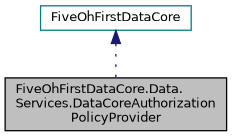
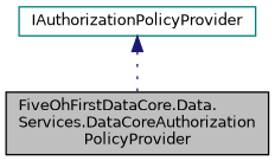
  digraph {
    node [fontname=Helvetica fontsize=10 shape=record style=filled]
    n1 [color=black fillcolor=grey75 fontcolor=black height=0.2 label="FiveOhFirstDataCore.Data.\lServices.DataCoreAuthorization\lPolicyProvider" width=0.4]
-   n2 [color=teal fillcolor=white height=0.2 label=FiveOhFirstDataCore width=0.4]
+   n2 [color=teal fillcolor=white height=0.2 label=IAuthorizationPolicyProvider width=0.4]
    n2 -> n1 [color=midnightblue dir=back fontname=Helvetica fontsize=10 labelfontname=Helvetica labelfontsize=10 style=dotted]
  }
